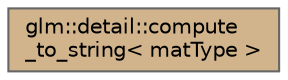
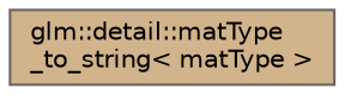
  digraph {
    rankdir=LR
-   n1 [color=grey40 fillcolor=tan fontname=Helvetica fontsize=10 height=0.2 label="glm::detail::compute\l_to_string\< matType \>" shape=box style=filled width=0.4]
+   n1 [color=grey40 fillcolor=tan fontname=Helvetica fontsize=10 height=0.2 label="glm::detail::matType\l_to_string\< matType \>" shape=box style=filled width=0.4]
  }
